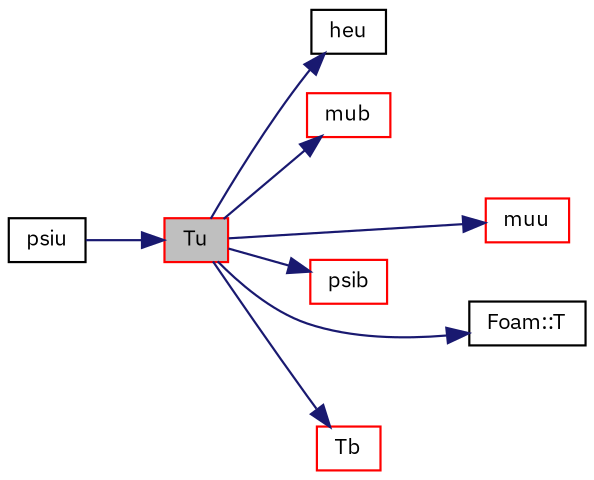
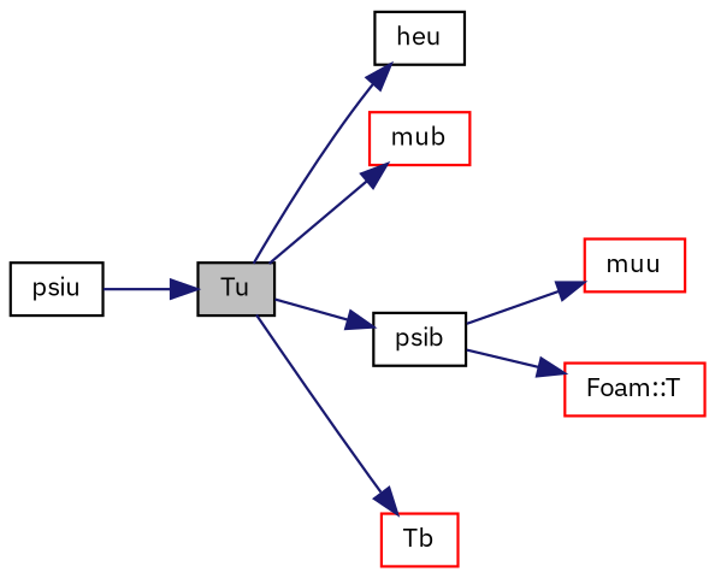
  digraph {
    fontname="IBM Plex Sans"
    rankdir=LR
    node [color=red fontname="IBM Plex Sans" fontsize=10 shape=record]
    edge [color=midnightblue fontname="IBM Plex Sans" fontsize=10 labelfontname=Helvetica labelfontsize=10 style=solid]
-   n1 [fillcolor=grey75 fontcolor=black height=0.2 label=Tu style=filled width=0.4]
+   n1 [color=black fillcolor=grey75 fontcolor=black height=0.2 label=Tu style=filled width=0.4]
    n2 [color=black height=0.2 label=heu width=0.4]
    n3 [height=0.2 label=mub width=0.4]
    n4 [height=0.2 label=muu width=0.4]
-   n5 [height=0.2 label=psib width=0.4]
-   n6 [color=black height=0.2 label="Foam::T" width=0.4]
+   n5 [color=black height=0.2 label=psib width=0.4]
+   n6 [height=0.2 label="Foam::T" width=0.4]
    n7 [height=0.2 label=Tb width=0.4]
    n8 [color=black height=0.2 label=psiu width=0.4]
    n1 -> n2
    n1 -> n3
-   n1 -> n4
+   n5 -> n4
    n1 -> n5
-   n1 -> n6
+   n5 -> n6
    n1 -> n7
    n8 -> n1
  }
